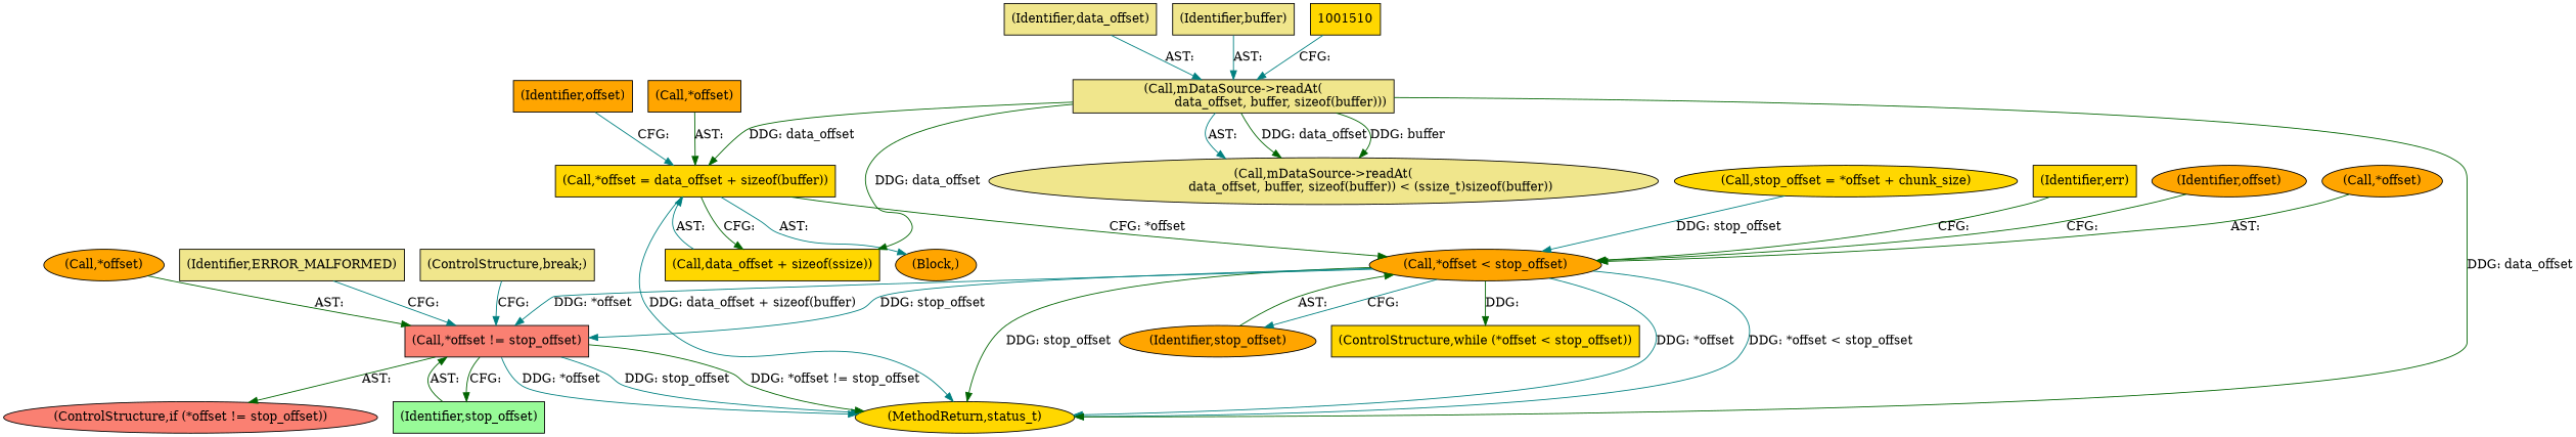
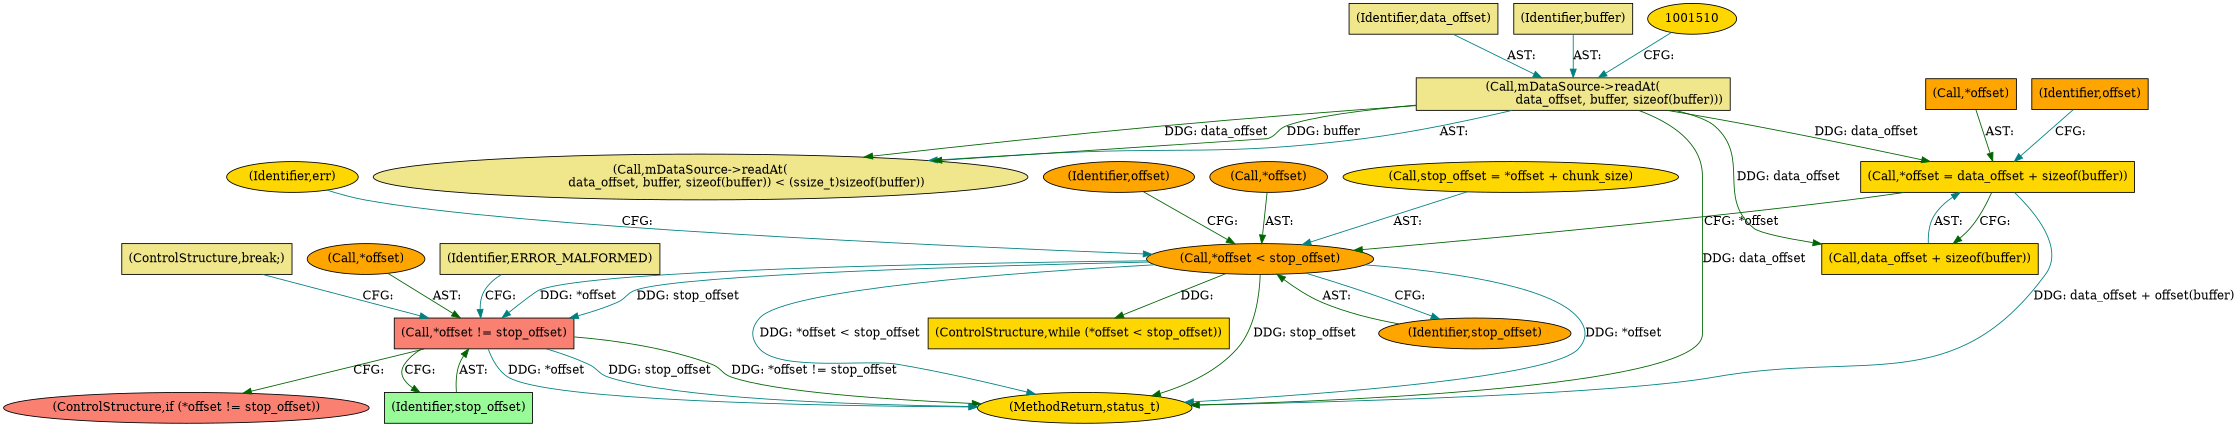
  digraph {
    node [fillcolor=orange shape=box style=filled]
    edge [color=teal]
    n1 [fillcolor=gold label="(Call,*offset = data_offset + sizeof(buffer))"]
    n2 [label="(Call,*offset < stop_offset)" shape=ellipse]
-   n3 [label="(Block,)" shape=ellipse]
-   n4 [fillcolor=gold label="(Call,data_offset + sizeof(ssize))"]
+   n4 [fillcolor=gold label="(Call,data_offset + sizeof(buffer))"]
    n5 [fillcolor=gold label="(MethodReturn,status_t)" shape=ellipse]
    n6 [fillcolor=salmon label="(Call,*offset != stop_offset)"]
    n7 [label="(Identifier,stop_offset)" shape=ellipse]
    n8 [fillcolor=gold label="(ControlStructure,while (*offset < stop_offset))"]
    n9 [fillcolor=khaki label="(Call,mDataSource->readAt(\n                        data_offset, buffer, sizeof(buffer)))"]
    n10 [fillcolor=khaki label="(Call,mDataSource->readAt(\n                        data_offset, buffer, sizeof(buffer)) < (ssize_t)sizeof(buffer))" shape=ellipse]
    n11 [fillcolor=salmon label="(ControlStructure,if (*offset != stop_offset))" shape=ellipse]
    n12 [fillcolor=palegreen label="(Identifier,stop_offset)"]
-   n13 [fillcolor=gold label="(Identifier,err)"]
+   n13 [fillcolor=gold label="(Identifier,err)" shape=ellipse]
    n14 [fillcolor=khaki label="(Identifier,data_offset)"]
    n15 [fillcolor=khaki label="(Identifier,buffer)"]
    n16 [label="(Identifier,offset)" shape=ellipse]
    n17 [fillcolor=khaki label="(Identifier,ERROR_MALFORMED)"]
    n18 [label="(Call,*offset)" shape=ellipse]
    n19 [label="(Call,*offset)"]
    n20 [fillcolor=khaki label="(ControlStructure,break;)"]
    n21 [fillcolor=gold label="(Call,stop_offset = *offset + chunk_size)" shape=ellipse]
    n22 [label="(Call,*offset)" shape=ellipse]
    n23 [label="(Identifier,offset)"]
-   1001510 [fillcolor=gold]
+   1001510 [fillcolor=gold shape=ellipse]
    n1 -> n2 [color=darkgreen label="CFG: *offset"]
-   n1 -> n3 [label="AST: "]
    n1 -> n4 [color=darkgreen label="CFG: "]
-   n1 -> n5 [label="DDG: data_offset + sizeof(buffer)"]
+   n1 -> n5 [label="DDG: data_offset + offset(buffer)"]
    n2 -> n5 [color=darkgreen label="DDG: stop_offset"]
    n2 -> n5 [label="DDG: *offset"]
    n2 -> n5 [label="DDG: *offset < stop_offset"]
    n2 -> n6 [label="DDG: *offset"]
    n2 -> n6 [label="DDG: stop_offset"]
    n2 -> n7 [label="CFG: "]
    n2 -> n8 [color=darkgreen label="DDG: "]
    n4 -> n1 [label="AST: "]
    n6 -> n5 [label="DDG: stop_offset"]
    n6 -> n5 [color=darkgreen label="DDG: *offset != stop_offset"]
    n6 -> n5 [label="DDG: *offset"]
-   n6 -> n11 [color=darkgreen label="AST: "]
+   n6 -> n11 [color=darkgreen label="CFG: "]
    n6 -> n12 [color=darkgreen label="CFG: "]
    n7 -> n2 [color=darkgreen label="AST: "]
    n9 -> n1 [color=darkgreen label="DDG: data_offset"]
    n9 -> n4 [color=darkgreen label="DDG: data_offset"]
    n9 -> n5 [color=darkgreen label="DDG: data_offset"]
    n9 -> n10 [label="AST: "]
    n9 -> n10 [color=darkgreen label="DDG: data_offset"]
    n9 -> n10 [color=darkgreen label="DDG: buffer"]
    n12 -> n6 [color=darkgreen label="AST: "]
-   n13 -> n2 [color=darkgreen label="CFG: "]
+   n13 -> n2 [label="CFG: "]
    n14 -> n9 [label="AST: "]
    n15 -> n9 [label="AST: "]
    n16 -> n2 [color=darkgreen label="CFG: "]
    n17 -> n6 [label="CFG: "]
    n18 -> n2 [color=darkgreen label="AST: "]
    n19 -> n1 [color=darkgreen label="AST: "]
    n20 -> n6 [label="CFG: "]
-   n21 -> n2 [label="DDG: stop_offset"]
+   n21 -> n2 [label="AST: "]
    n22 -> n6 [color=darkgreen label="AST: "]
    n23 -> n1 [label="CFG: "]
    1001510 -> n9 [label="CFG: "]
  }
